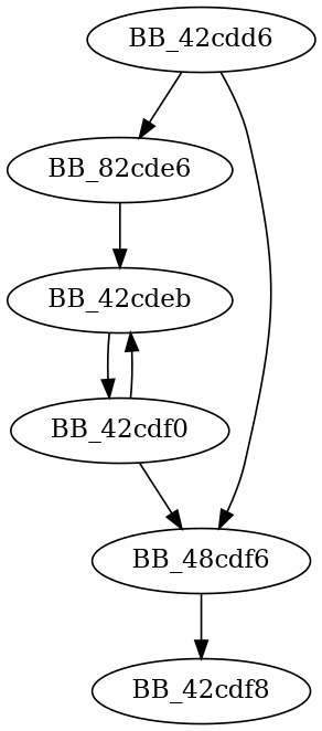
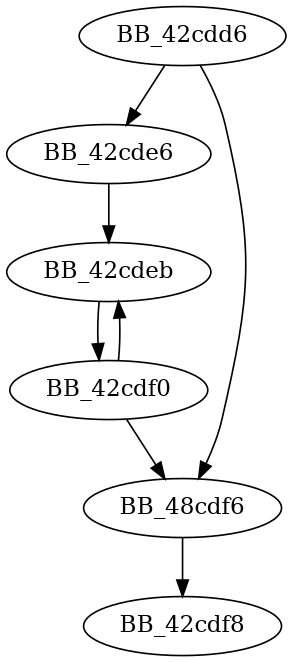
  digraph {
    BB_42cdd6
-   BB_42cde6 [label=BB_82cde6]
+   BB_42cde6
    n3 [label=BB_48cdf6]
    BB_42cdeb
    BB_42cdf8
    BB_42cdf0
    BB_42cdd6 -> BB_42cde6
    BB_42cdd6 -> n3
    BB_42cde6 -> BB_42cdeb
    n3 -> BB_42cdf8
    BB_42cdeb -> BB_42cdf0
    BB_42cdf0 -> n3
    BB_42cdf0 -> BB_42cdeb
  }
